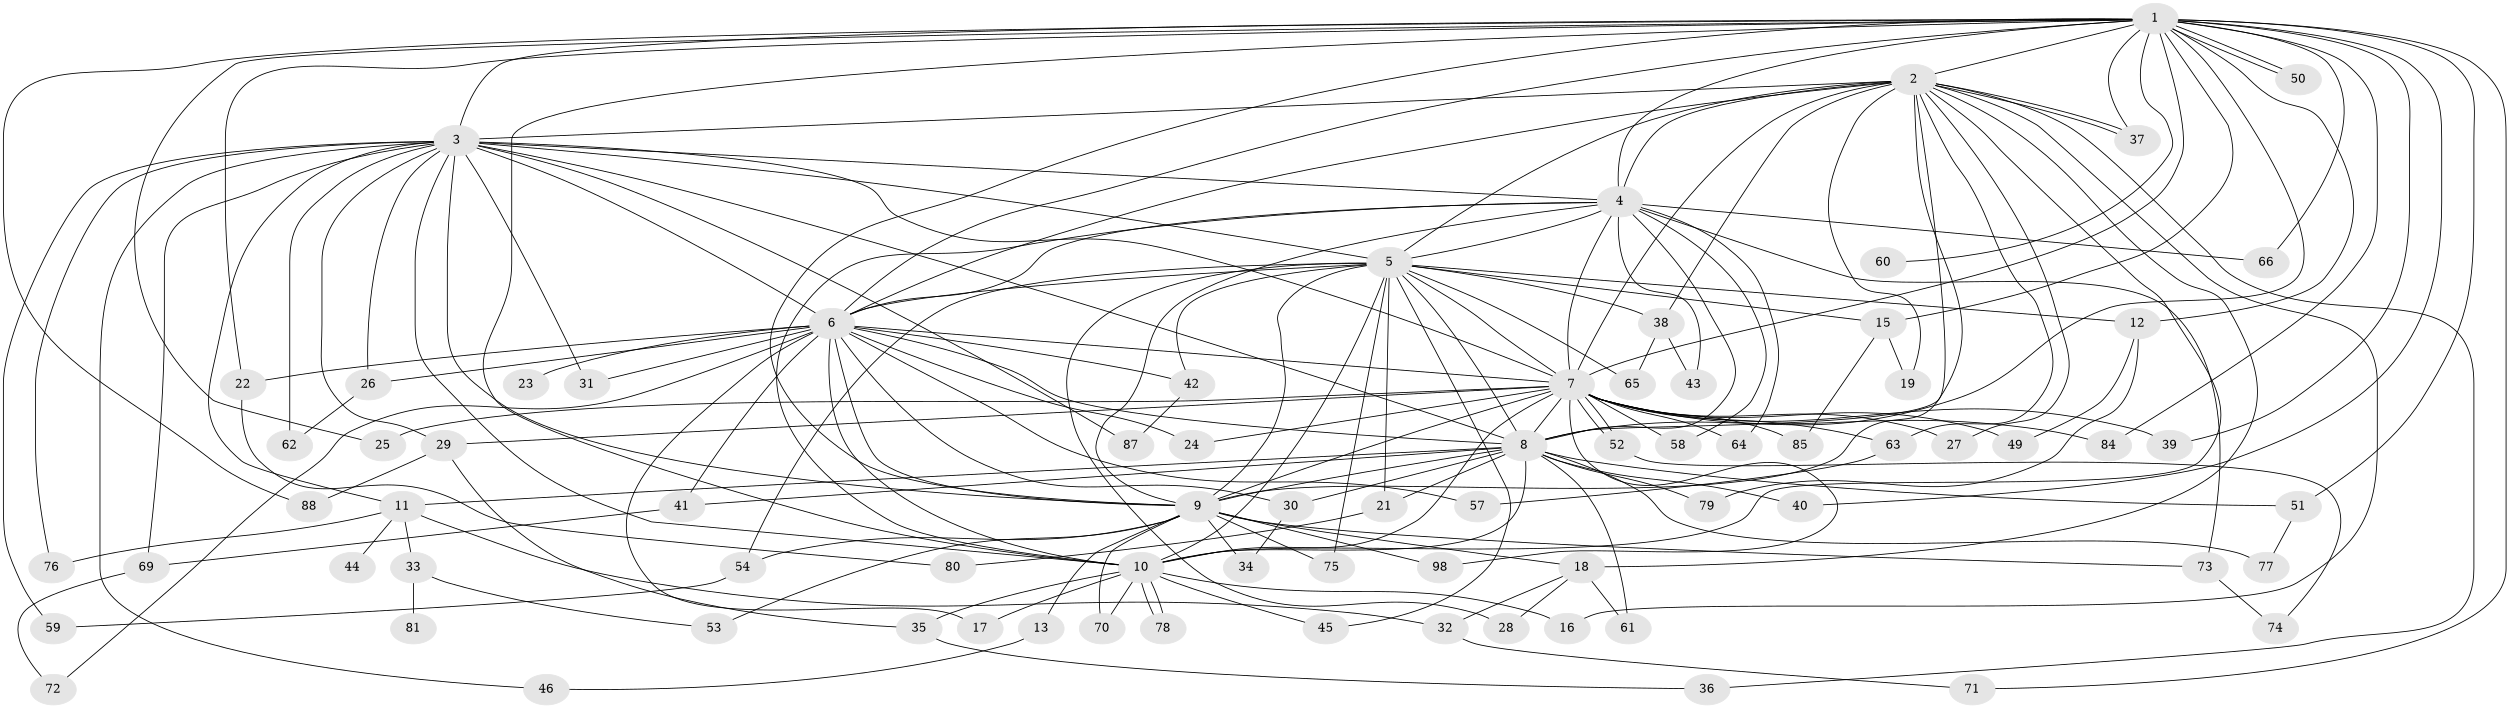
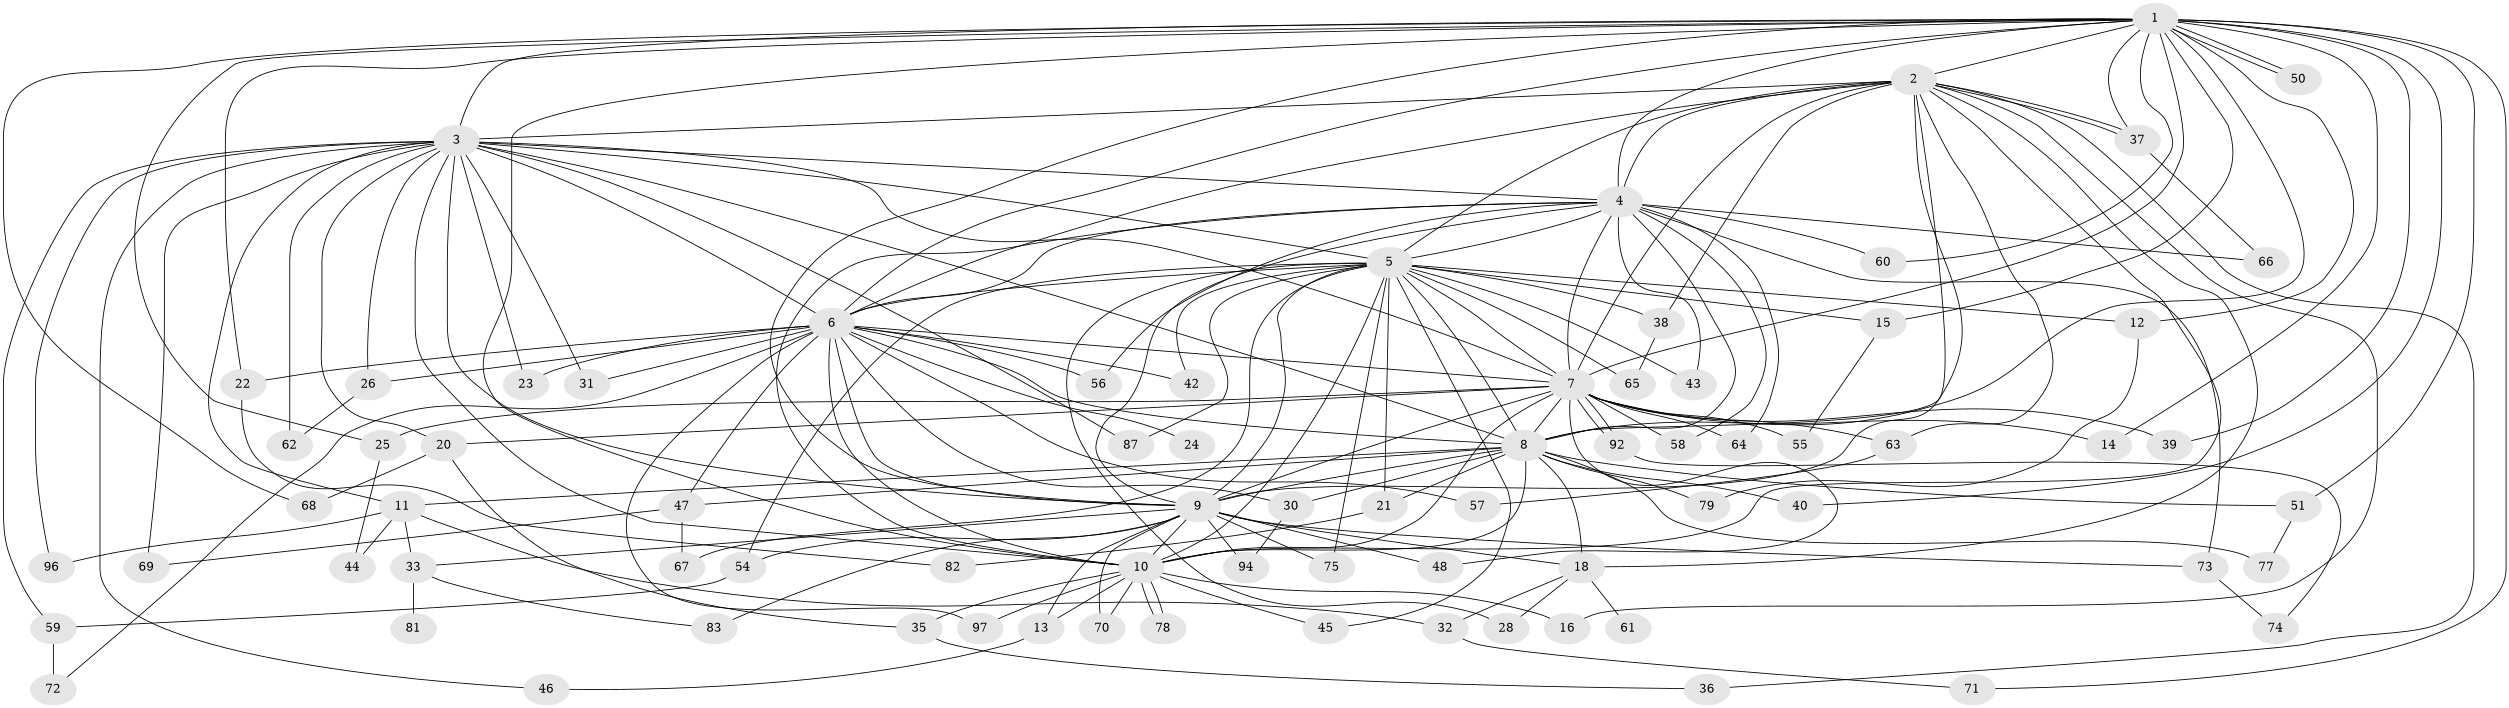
  graph {
    node [color=gray90 style=filled]
    1
    2
    3
    4
    6
    7
    8
    9
    10
    12
-   14 [label=84]
+   14
    15
    22
    25
    39
    40
    50
    51
    60
    66
-   68 [label=88]
+   68
    71
    37
    5
    16
    18
-   19
-   27
    36
    38
    63
    11
-   20 [label=29]
+   20
    23
    26
    31
    46
    n38 [label=87]
    59
    62
    69
-   76
+   76 [label=96]
    43
+   56
    58
    64
    73
    21
    28
    42
    45
    54
    65
+   67
    75
-   17
+   17 [label=97]
    24
    30
-   41
+   41 [label=47]
    57
    72
-   48 [label=98]
-   49
-   52
-   55 [label=85]
+   48
+   52 [label=92]
+   55
    61
    77
    79
    13
    33
-   34
-   53
+   34 [label=94]
+   53 [label=83]
    70
    35
    78
-   80
+   80 [label=82]
    44
    32
    74
    81
    1 -- 2
    1 -- 3
    1 -- 4
    1 -- 6
    1 -- 7
    1 -- 8
    1 -- 9
    1 -- 10
    1 -- 12
    1 -- 14
    1 -- 15
    1 -- 22
    1 -- 25
    1 -- 39
    1 -- 40
    1 -- 50
    1 -- 50
    1 -- 51
    1 -- 60
-   1 -- 66
+   37 -- 66
    1 -- 68
    1 -- 71
    1 -- 37
    2 -- 3
    2 -- 4
    2 -- 6
    2 -- 7
    2 -- 8
    2 -- 9
    2 -- 10
    2 -- 37
    2 -- 37
    2 -- 5
    2 -- 16
    2 -- 18
-   2 -- 19
-   2 -- 27
    2 -- 36
    2 -- 38
    2 -- 63
    3 -- 4
    3 -- 6
    3 -- 7
    3 -- 8
    3 -- 9
    3 -- 10
    3 -- 5
    3 -- 11
    3 -- 20
+   3 -- 23
    3 -- 26
    3 -- 31
    3 -- 46
    3 -- n38
    3 -- 59
    3 -- 62
    3 -- 69
    3 -- 76
    4 -- 6
    4 -- 7
    4 -- 8
    4 -- 9
    4 -- 10
+   4 -- 60
    4 -- 66
    4 -- 5
    4 -- 43
+   4 -- 56
    4 -- 58
    4 -- 64
    4 -- 73
    6 -- 7
    6 -- 8
    6 -- 9
    6 -- 10
    6 -- 22
    6 -- 23
    6 -- 26
    6 -- 31
+   6 -- 56
    6 -- 42
    6 -- 17
    6 -- 24
    6 -- 30
    6 -- 41
    6 -- 57
    6 -- 72
    7 -- 8
    7 -- 9
    7 -- 10
    7 -- 14
    7 -- 25
    7 -- 39
-   7 -- 27
    7 -- 63
    7 -- 20
    7 -- 58
    7 -- 64
-   7 -- 24
    7 -- 48
-   7 -- 49
    7 -- 52
    7 -- 52
    7 -- 55
    8 -- 9
    8 -- 10
    8 -- 40
    8 -- 51
    8 -- 11
    8 -- 21
    8 -- 30
    8 -- 41
-   8 -- 61
+   8 -- 18
    8 -- 77
    8 -- 79
+   9 -- 10
    9 -- 18
    9 -- 73
    9 -- 54
    9 -- 75
    9 -- 48
    9 -- 13
+   9 -- 33
    9 -- 34
    9 -- 53
    9 -- 70
    10 -- 16
    10 -- 45
    10 -- 17
+   10 -- 13
    10 -- 70
    10 -- 35
    10 -- 78
    10 -- 78
-   12 -- 49
    12 -- 79
-   15 -- 19
    15 -- 55
    22 -- 80
+   25 -- 44
    51 -- 77
    5 -- 6
    5 -- 7
    5 -- 8
    5 -- 9
    5 -- 10
    5 -- 12
    5 -- 15
    5 -- 38
-   42 -- n38
+   5 -- n38
    5 -- 21
    5 -- 28
    5 -- 42
    5 -- 45
    5 -- 54
    5 -- 65
+   5 -- 67
    5 -- 75
    18 -- 28
    18 -- 61
    18 -- 32
-   38 -- 43
+   5 -- 43
    38 -- 65
    63 -- 57
    11 -- 76
    11 -- 33
    11 -- 44
    11 -- 32
    20 -- 68
    20 -- 35
    26 -- 62
-   69 -- 72
+   59 -- 72
    73 -- 74
    21 -- 80
    54 -- 59
    30 -- 34
    41 -- 69
+   41 -- 67
    52 -- 74
    13 -- 46
    33 -- 53
    33 -- 81
    35 -- 36
    32 -- 71
  }
